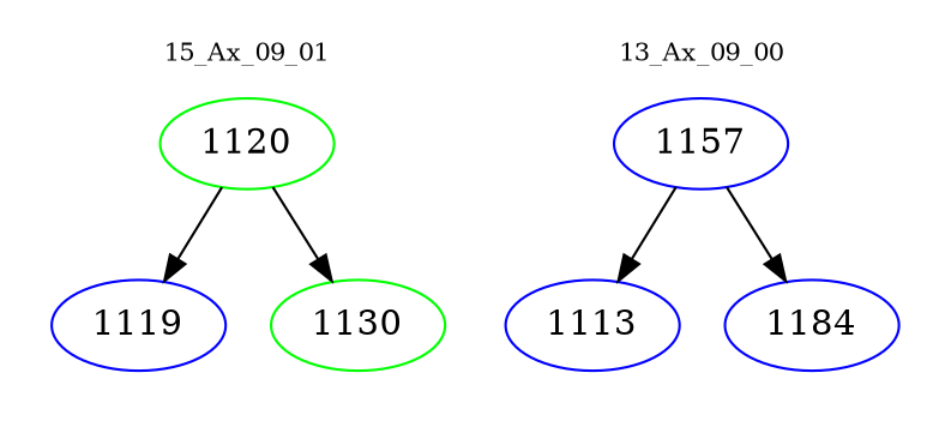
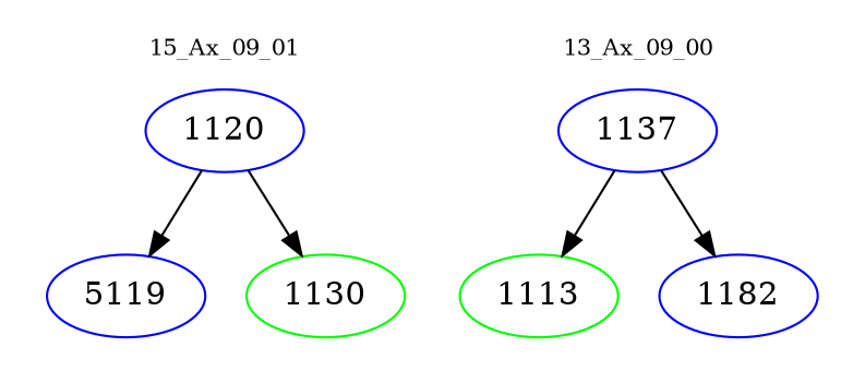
  digraph {
    node [color=blue]
    edge [color=black]
-   n1 [color=green label=1120]
-   n2 [label=1119]
+   n1 [label=1120]
+   n2 [label=5119]
    n3 [color=green label=1130]
-   n4 [label=1157]
-   n5 [label=1113]
-   n6 [label=1184]
+   n4 [label=1137]
+   n5 [color=green label=1113]
+   n6 [label=1182]
    subgraph cluster_1 {
      color=white
      fontsize=10
      label="15_Ax_09_01"
      n1
      n2
      n3
    }
    subgraph cluster_2 {
      color=white
      fontsize=10
      label="13_Ax_09_00"
      n4
      n5
      n6
    }
    n1 -> n2
    n1 -> n3
    n4 -> n5
    n4 -> n6
  }
